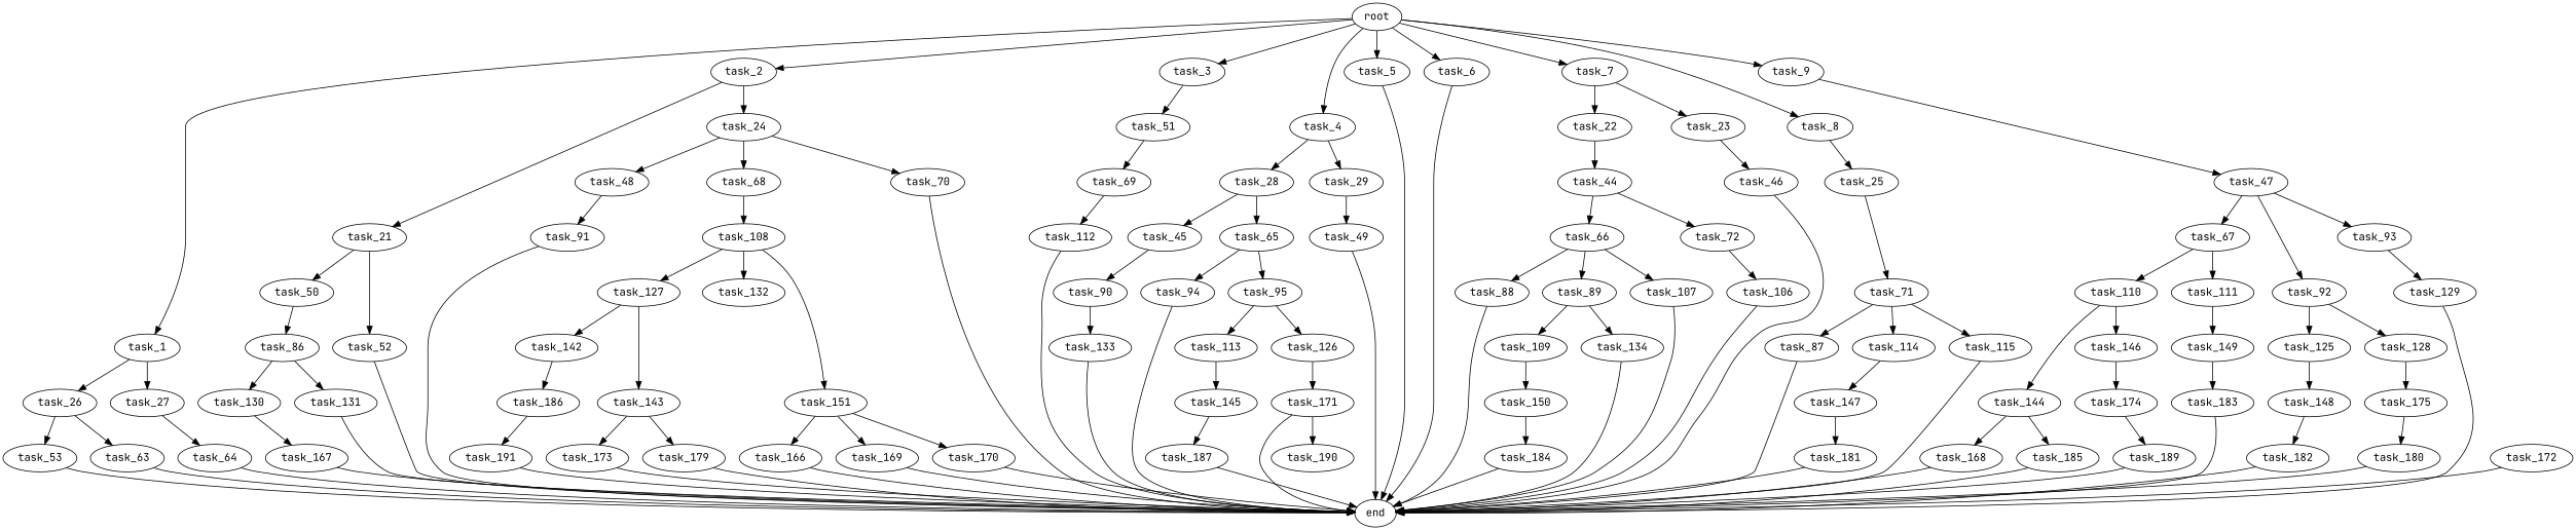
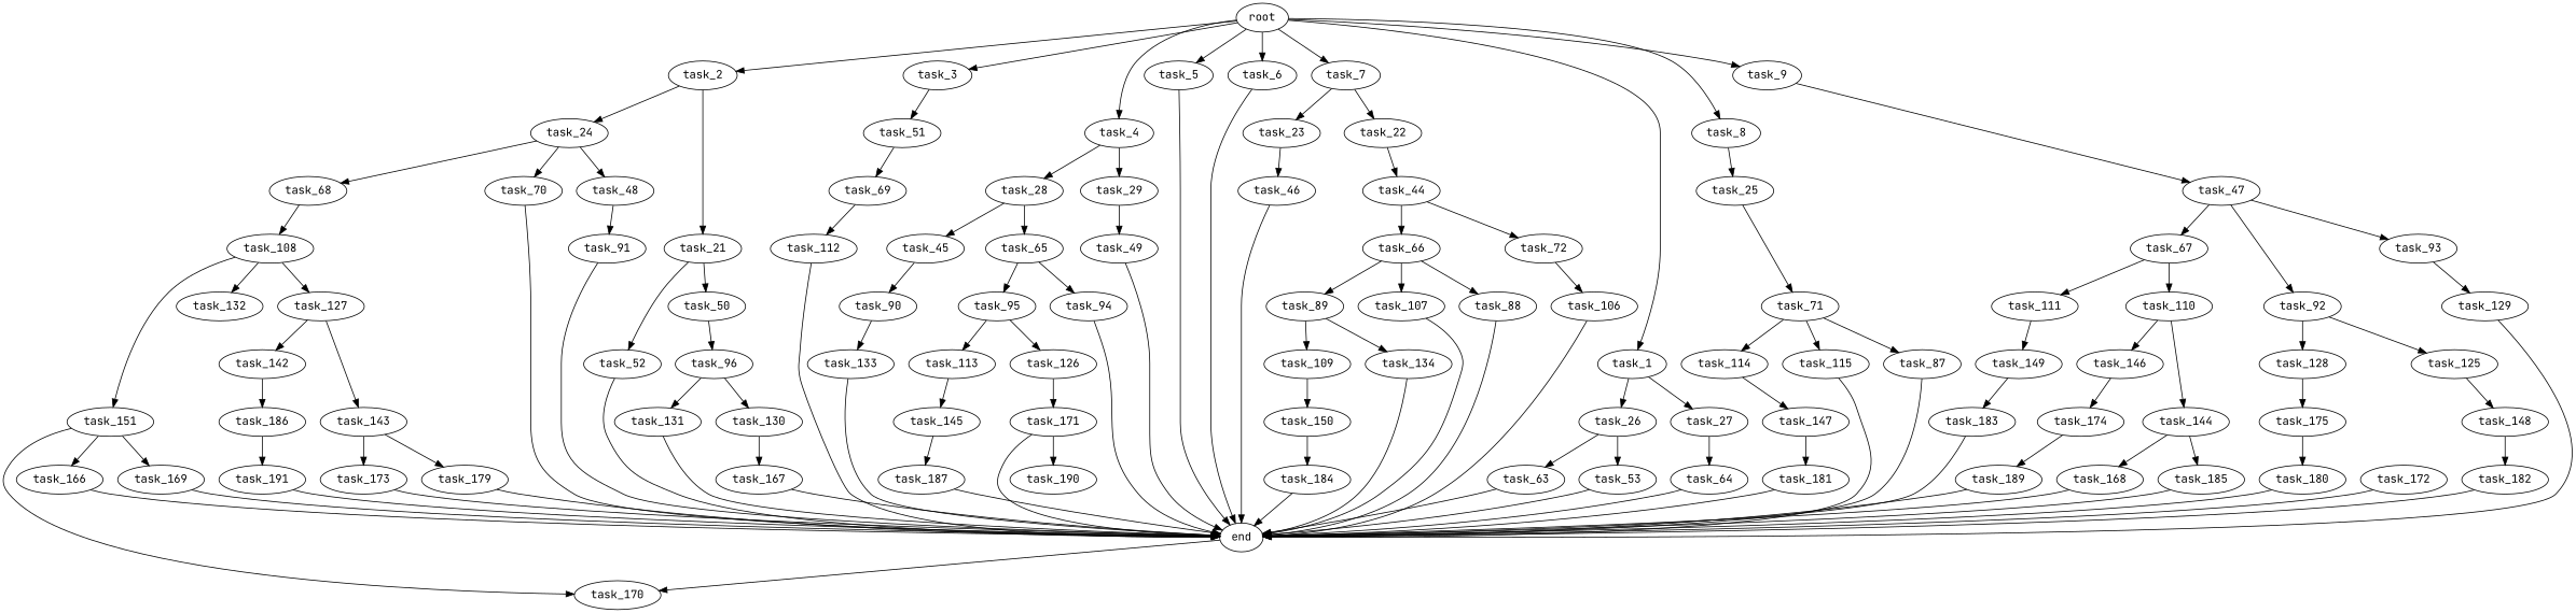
  digraph {
    fontname="JetBrains Mono"
    node [fontname="JetBrains Mono"]
    edge [fontname="JetBrains Mono"]
    root
    task_1
    task_2
    task_3
    task_4
    task_5
    task_6
    task_7
    task_8
    task_9
    task_26
    task_27
    task_21
    task_24
    task_51
    task_28
    task_29
    end
    task_22
    task_23
    task_25
    task_47
    task_53
    task_63
    task_64
    task_50
    task_52
    task_48
    task_68
    task_70
    task_69
    task_45
    task_65
    task_49
    task_44
    task_46
    task_71
    task_67
    task_92
    task_93
-   task_86
+   task_86 [label=task_96]
    task_66
    task_72
    task_91
    task_108
    task_87
    task_114
    task_115
    task_90
    task_94
    task_95
    task_88
    task_89
    task_107
    task_106
    task_133
    task_110
    task_111
    task_125
    task_128
    task_129
    task_130
    task_131
    task_112
    task_113
    task_126
    task_109
    task_134
    task_144
    task_146
    task_149
    task_127
    task_132
    task_151
    task_147
    task_167
    task_150
    task_148
    task_175
    task_145
    task_171
    task_142
    task_143
    task_166
    task_169
    task_170
    task_184
    task_168
    task_185
    task_174
    task_183
    task_187
    task_181
    task_182
    task_190
    task_186
    task_173
    task_179
    task_180
    task_172
    task_191
    task_189
    root -> task_1
    root -> task_2
    root -> task_3
    root -> task_4
    root -> task_5
    root -> task_6
    root -> task_7
    root -> task_8
    root -> task_9
    task_1 -> task_26
    task_1 -> task_27
    task_2 -> task_21
    task_2 -> task_24
    task_3 -> task_51
    task_4 -> task_28
    task_4 -> task_29
    task_5 -> end
    task_6 -> end
    task_7 -> task_22
    task_7 -> task_23
    task_8 -> task_25
    task_9 -> task_47
    task_26 -> task_53
    task_26 -> task_63
    task_27 -> task_64
    task_21 -> task_50
    task_21 -> task_52
    task_24 -> task_48
    task_24 -> task_68
    task_24 -> task_70
    task_51 -> task_69
    task_28 -> task_45
    task_28 -> task_65
    task_29 -> task_49
    task_22 -> task_44
    task_23 -> task_46
    task_25 -> task_71
    task_47 -> task_67
    task_47 -> task_92
    task_47 -> task_93
    task_53 -> end
    task_63 -> end
    task_64 -> end
    task_50 -> task_86
    task_52 -> end
    task_48 -> task_91
    task_68 -> task_108
    task_70 -> end
    task_69 -> task_112
    task_45 -> task_90
    task_65 -> task_94
    task_65 -> task_95
    task_49 -> end
    task_44 -> task_66
    task_44 -> task_72
    task_46 -> end
    task_71 -> task_87
    task_71 -> task_114
    task_71 -> task_115
    task_67 -> task_110
    task_67 -> task_111
    task_92 -> task_125
    task_92 -> task_128
    task_93 -> task_129
    task_86 -> task_130
    task_86 -> task_131
    task_66 -> task_88
    task_66 -> task_89
    task_66 -> task_107
    task_72 -> task_106
    task_91 -> end
    task_108 -> task_127
    task_108 -> task_132
    task_108 -> task_151
    task_87 -> end
    task_114 -> task_147
    task_115 -> end
    task_90 -> task_133
    task_94 -> end
    task_95 -> task_113
    task_95 -> task_126
    task_88 -> end
    task_89 -> task_109
    task_89 -> task_134
    task_107 -> end
    task_106 -> end
    task_133 -> end
    task_110 -> task_144
    task_110 -> task_146
    task_111 -> task_149
    task_125 -> task_148
    task_128 -> task_175
    task_129 -> end
    task_130 -> task_167
    task_131 -> end
    task_112 -> end
    task_113 -> task_145
    task_126 -> task_171
    task_109 -> task_150
    task_134 -> end
    task_144 -> task_168
    task_144 -> task_185
    task_146 -> task_174
    task_149 -> task_183
    task_127 -> task_142
    task_127 -> task_143
    task_151 -> task_166
    task_151 -> task_169
    task_151 -> task_170
    task_147 -> task_181
    task_167 -> end
    task_150 -> task_184
    task_148 -> task_182
    task_175 -> task_180
    task_145 -> task_187
    task_171 -> end
    task_171 -> task_190
    task_142 -> task_186
    task_143 -> task_173
    task_143 -> task_179
    task_166 -> end
    task_169 -> end
-   task_170 -> end
+   end -> task_170
    task_184 -> end
    task_168 -> end
    task_185 -> end
    task_174 -> task_189
    task_183 -> end
    task_187 -> end
    task_181 -> end
    task_182 -> end
    task_186 -> task_191
    task_173 -> end
    task_179 -> end
    task_180 -> end
    task_172 -> end
    task_191 -> end
    task_189 -> end
  }
